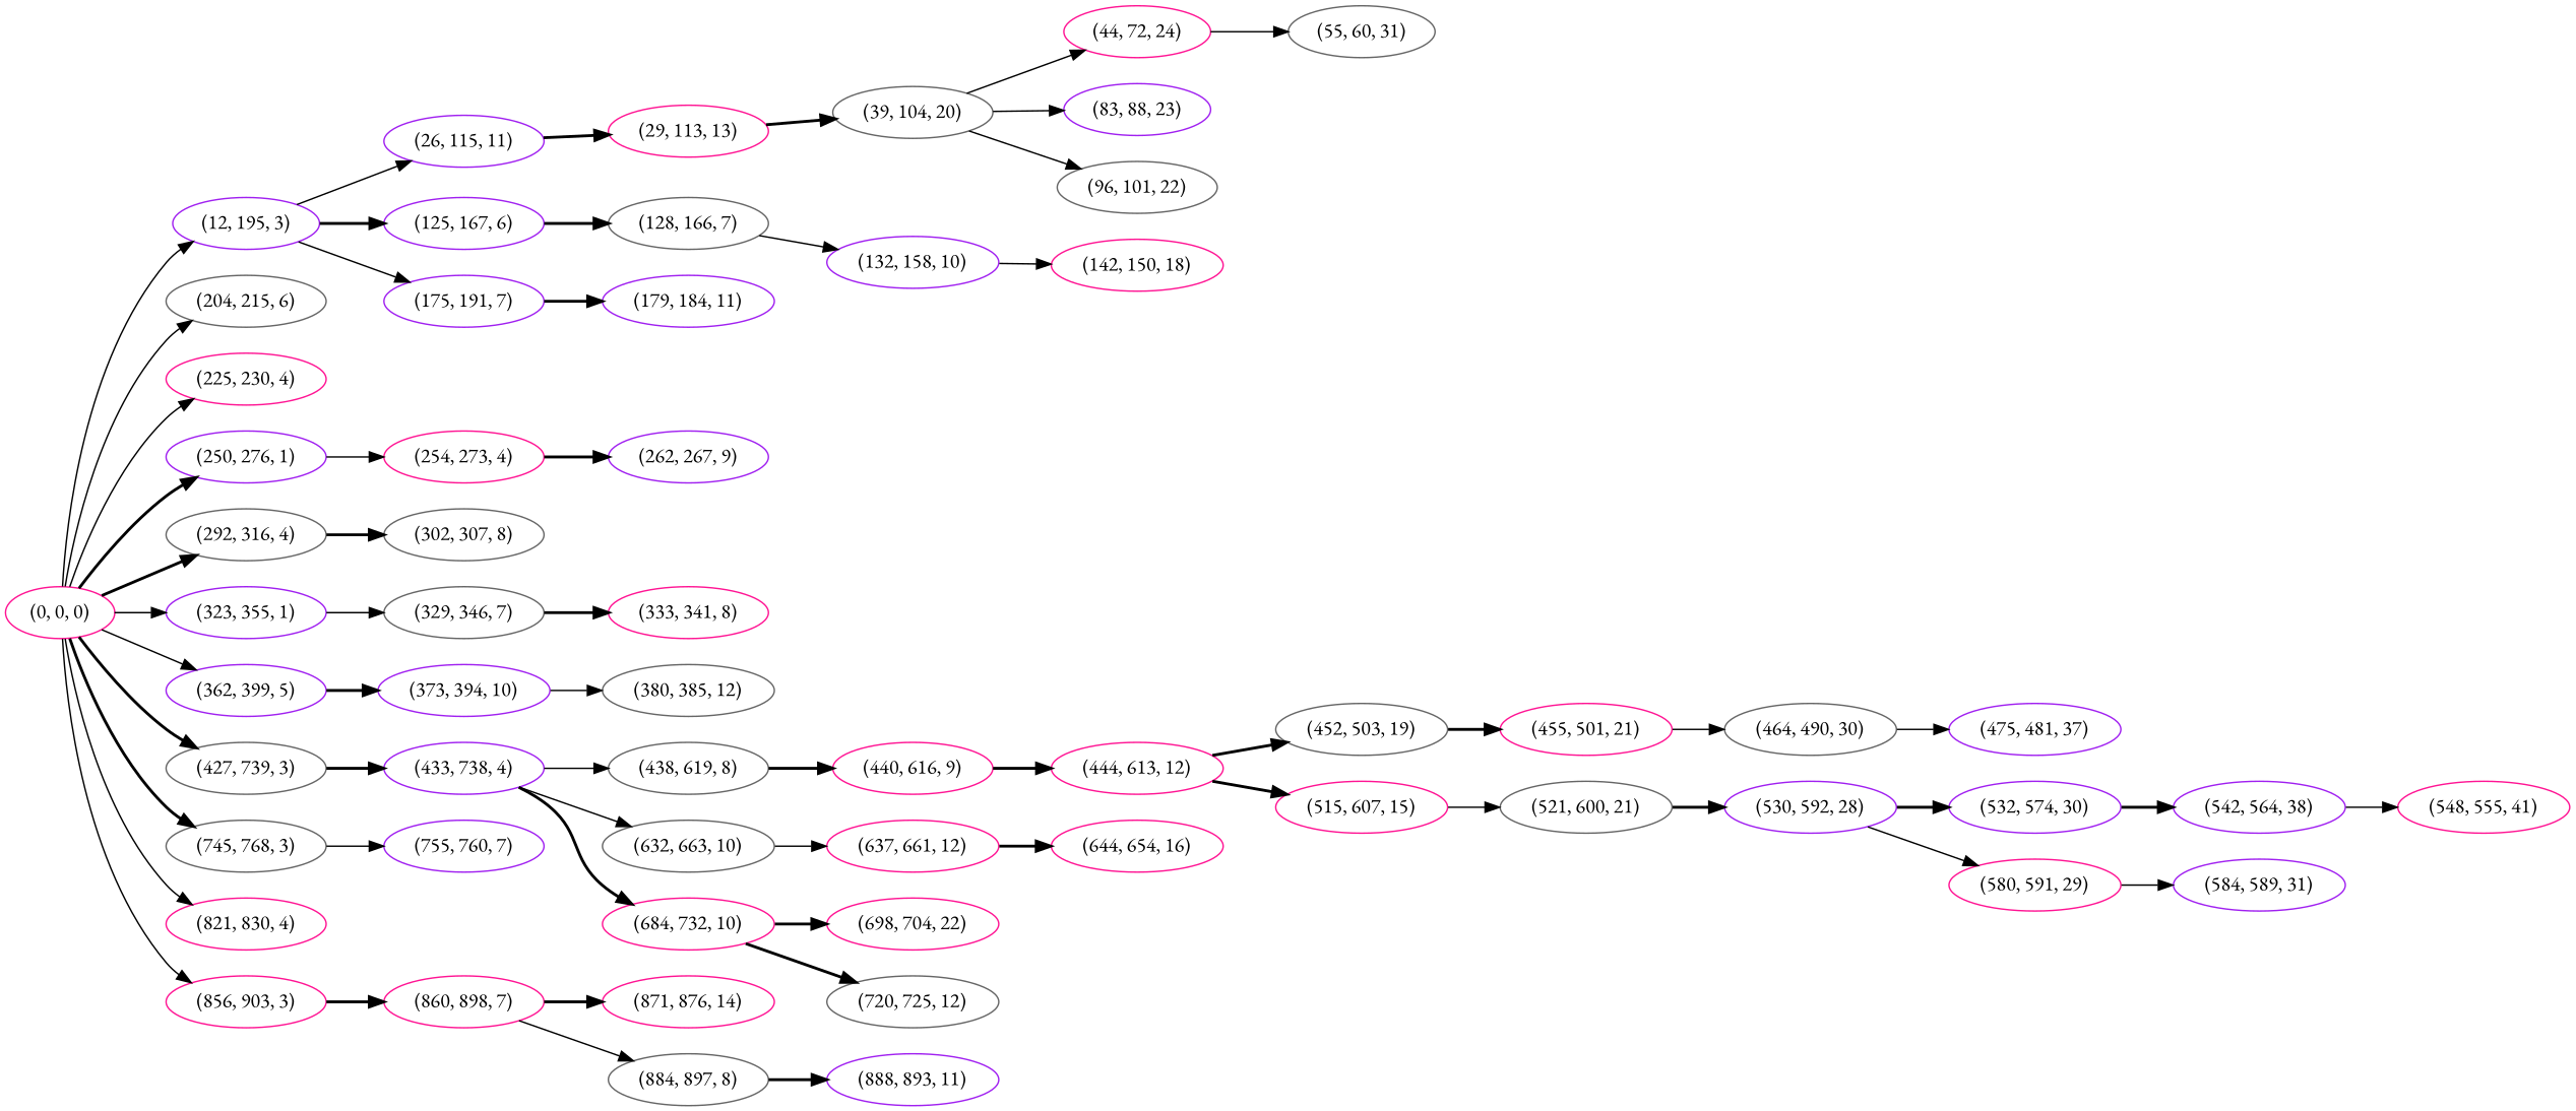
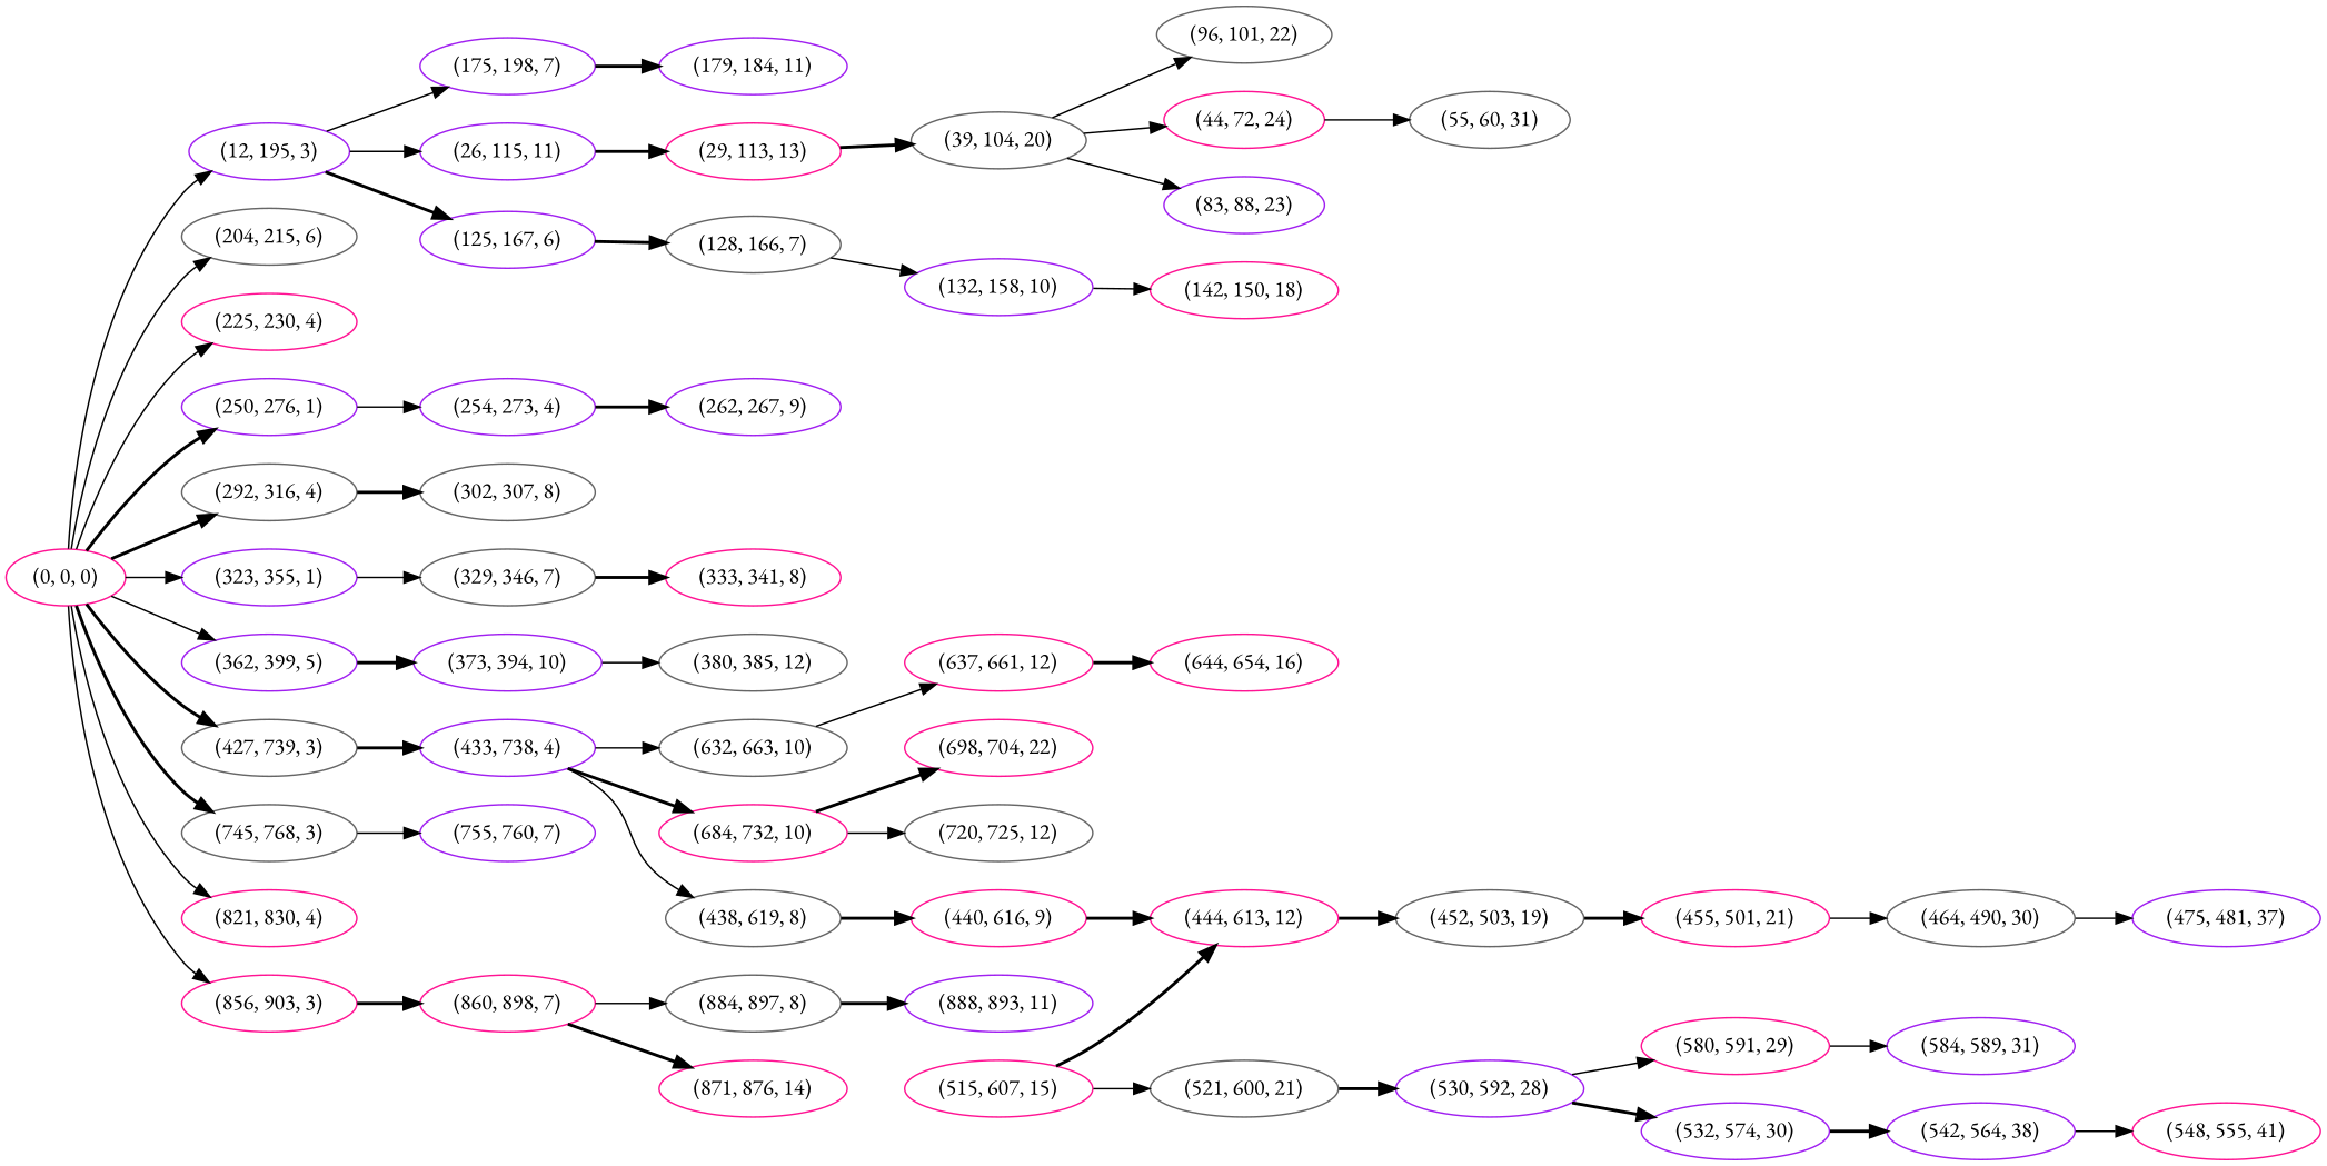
  digraph {
    fontname="EB Garamond"
    rankdir=LR
    node [color=deeppink fontname="EB Garamond"]
    edge [fontname="EB Garamond" style=solid]
    "(12, 195, 3)" [color=purple]
    "(0, 0, 0)"
    "(204, 215, 6)" [color=gray40]
    "(225, 230, 4)"
    "(250, 276, 1)" [color=purple]
    "(292, 316, 4)" [color=gray40]
    "(323, 355, 1)" [color=purple]
    "(362, 399, 5)" [color=purple]
    "(427, 739, 3)" [color=gray40]
    "(745, 768, 3)" [color=gray40]
    "(821, 830, 4)"
    "(856, 903, 3)"
    "(26, 115, 11)" [color=purple]
    "(125, 167, 6)" [color=purple]
-   "(175, 191, 7)" [color=purple]
-   "(254, 273, 4)"
+   "(175, 191, 7)" [color=purple label="(175, 198, 7)"]
+   "(254, 273, 4)" [color=purple]
    "(302, 307, 8)" [color=gray40]
    "(329, 346, 7)" [color=gray40]
    "(373, 394, 10)" [color=purple]
    "(433, 738, 4)" [color=purple]
    "(755, 760, 7)" [color=purple]
    "(860, 898, 7)"
    "(29, 113, 13)"
    "(128, 166, 7)" [color=gray40]
    "(179, 184, 11)" [color=purple]
    "(39, 104, 20)" [color=gray40]
    "(44, 72, 24)"
    "(83, 88, 23)" [color=purple]
    "(96, 101, 22)" [color=gray40]
    "(55, 60, 31)" [color=gray40]
    "(132, 158, 10)" [color=purple]
    "(142, 150, 18)"
    "(262, 267, 9)" [color=purple]
    "(333, 341, 8)"
    "(380, 385, 12)" [color=gray40]
    "(438, 619, 8)" [color=gray40]
    "(632, 663, 10)" [color=gray40]
    "(684, 732, 10)"
    "(440, 616, 9)"
    "(637, 661, 12)"
    "(698, 704, 22)"
    "(720, 725, 12)" [color=gray40]
    "(444, 613, 12)"
    "(452, 503, 19)" [color=gray40]
    "(515, 607, 15)"
    "(455, 501, 21)"
    "(521, 600, 21)" [color=gray40]
    "(464, 490, 30)" [color=gray40]
    "(475, 481, 37)" [color=purple]
    "(530, 592, 28)" [color=purple]
    "(532, 574, 30)" [color=purple]
    "(580, 591, 29)"
    "(542, 564, 38)" [color=purple]
    "(584, 589, 31)" [color=purple]
    "(548, 555, 41)"
    "(644, 654, 16)"
    "(871, 876, 14)"
    "(884, 897, 8)" [color=gray40]
    "(888, 893, 11)" [color=purple]
    "(12, 195, 3)" -> "(26, 115, 11)"
    "(12, 195, 3)" -> "(125, 167, 6)" [style=bold]
    "(12, 195, 3)" -> "(175, 191, 7)"
    "(0, 0, 0)" -> "(12, 195, 3)"
    "(0, 0, 0)" -> "(204, 215, 6)"
    "(0, 0, 0)" -> "(225, 230, 4)"
    "(0, 0, 0)" -> "(250, 276, 1)" [style=bold]
    "(0, 0, 0)" -> "(292, 316, 4)" [style=bold]
    "(0, 0, 0)" -> "(323, 355, 1)"
    "(0, 0, 0)" -> "(362, 399, 5)"
    "(0, 0, 0)" -> "(427, 739, 3)" [style=bold]
    "(0, 0, 0)" -> "(745, 768, 3)" [style=bold]
    "(0, 0, 0)" -> "(821, 830, 4)"
    "(0, 0, 0)" -> "(856, 903, 3)"
    "(250, 276, 1)" -> "(254, 273, 4)"
    "(292, 316, 4)" -> "(302, 307, 8)" [style=bold]
    "(323, 355, 1)" -> "(329, 346, 7)"
    "(362, 399, 5)" -> "(373, 394, 10)" [style=bold]
    "(427, 739, 3)" -> "(433, 738, 4)" [style=bold]
    "(745, 768, 3)" -> "(755, 760, 7)"
    "(856, 903, 3)" -> "(860, 898, 7)" [style=bold]
    "(26, 115, 11)" -> "(29, 113, 13)" [style=bold]
    "(125, 167, 6)" -> "(128, 166, 7)" [style=bold]
    "(175, 191, 7)" -> "(179, 184, 11)" [style=bold]
    "(254, 273, 4)" -> "(262, 267, 9)" [style=bold]
    "(329, 346, 7)" -> "(333, 341, 8)" [style=bold]
    "(373, 394, 10)" -> "(380, 385, 12)"
    "(433, 738, 4)" -> "(438, 619, 8)"
    "(433, 738, 4)" -> "(632, 663, 10)"
    "(433, 738, 4)" -> "(684, 732, 10)" [style=bold]
    "(860, 898, 7)" -> "(871, 876, 14)" [style=bold]
    "(860, 898, 7)" -> "(884, 897, 8)"
    "(29, 113, 13)" -> "(39, 104, 20)" [style=bold]
    "(128, 166, 7)" -> "(132, 158, 10)"
    "(39, 104, 20)" -> "(44, 72, 24)"
    "(39, 104, 20)" -> "(83, 88, 23)"
    "(39, 104, 20)" -> "(96, 101, 22)"
    "(44, 72, 24)" -> "(55, 60, 31)"
    "(132, 158, 10)" -> "(142, 150, 18)"
    "(438, 619, 8)" -> "(440, 616, 9)" [style=bold]
    "(632, 663, 10)" -> "(637, 661, 12)"
    "(684, 732, 10)" -> "(698, 704, 22)" [style=bold]
-   "(684, 732, 10)" -> "(720, 725, 12)" [style=bold]
+   "(684, 732, 10)" -> "(720, 725, 12)"
    "(440, 616, 9)" -> "(444, 613, 12)" [style=bold]
    "(637, 661, 12)" -> "(644, 654, 16)" [style=bold]
    "(444, 613, 12)" -> "(452, 503, 19)" [style=bold]
-   "(444, 613, 12)" -> "(515, 607, 15)" [style=bold]
+   "(515, 607, 15)" -> "(444, 613, 12)" [style=bold]
    "(452, 503, 19)" -> "(455, 501, 21)" [style=bold]
    "(515, 607, 15)" -> "(521, 600, 21)"
    "(455, 501, 21)" -> "(464, 490, 30)"
    "(521, 600, 21)" -> "(530, 592, 28)" [style=bold]
    "(464, 490, 30)" -> "(475, 481, 37)"
    "(530, 592, 28)" -> "(532, 574, 30)" [style=bold]
    "(530, 592, 28)" -> "(580, 591, 29)"
    "(532, 574, 30)" -> "(542, 564, 38)" [style=bold]
    "(580, 591, 29)" -> "(584, 589, 31)"
    "(542, 564, 38)" -> "(548, 555, 41)"
    "(884, 897, 8)" -> "(888, 893, 11)" [style=bold]
  }
